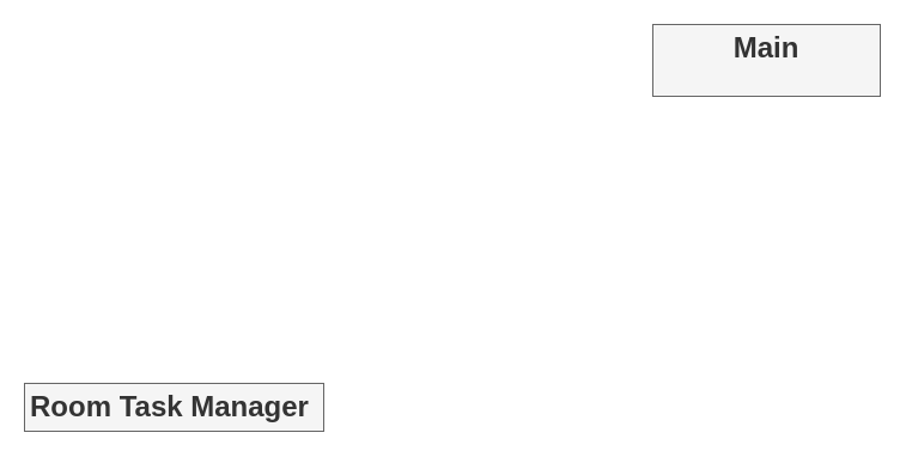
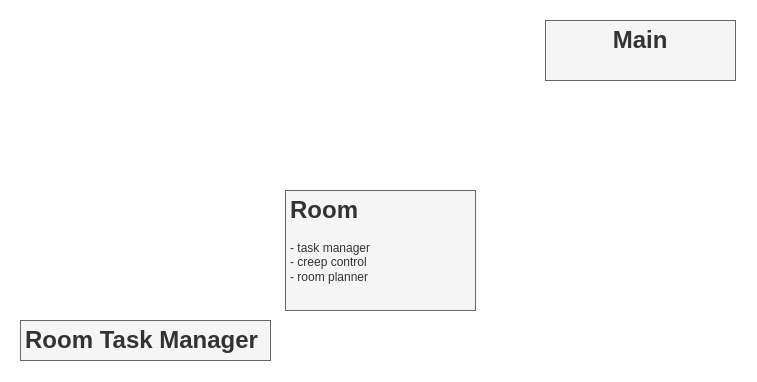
  <mxCell id="0" />
  <mxCell id="1" parent="0" />
  <mxCell id="2" value="&lt;h1&gt;Main&lt;/h1&gt;" style="text;html=1;spacing=5;spacingTop=-20;whiteSpace=wrap;overflow=hidden;rounded=0;fillColor=#f5f5f5;fontColor=#333333;strokeColor=#666666;align=center;" vertex="1" parent="1"><mxGeometry x="545" y="20" width="190" height="60" as="geometry" /></mxCell>
+ <mxCell id="3" value="&lt;h1&gt;Room&lt;/h1&gt;&lt;div&gt;- task manager&lt;/div&gt;&lt;div&gt;- creep control&lt;/div&gt;&lt;div&gt;- room planner&lt;/div&gt;" style="text;html=1;strokeColor=#666666;fillColor=#f5f5f5;spacing=5;spacingTop=-20;whiteSpace=wrap;overflow=hidden;rounded=0;fontColor=#333333;" vertex="1" parent="1"><mxGeometry x="285" y="190" width="190" height="120" as="geometry" /></mxCell>
  <mxCell id="4" value="&lt;h1&gt;Room Task Manager&lt;/h1&gt;" style="text;html=1;strokeColor=#666666;fillColor=#f5f5f5;spacing=5;spacingTop=-20;whiteSpace=wrap;overflow=hidden;rounded=0;fontColor=#333333;" vertex="1" parent="1"><mxGeometry x="20" y="320" width="250" height="40" as="geometry" /></mxCell>
